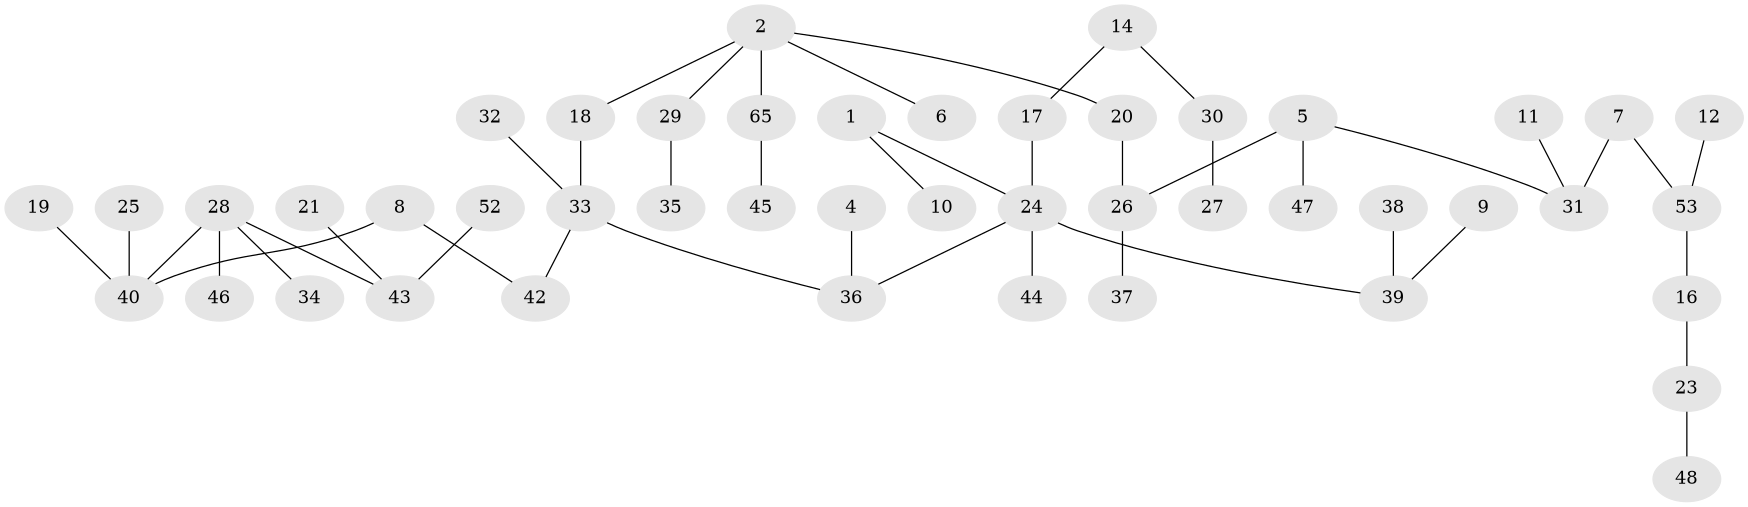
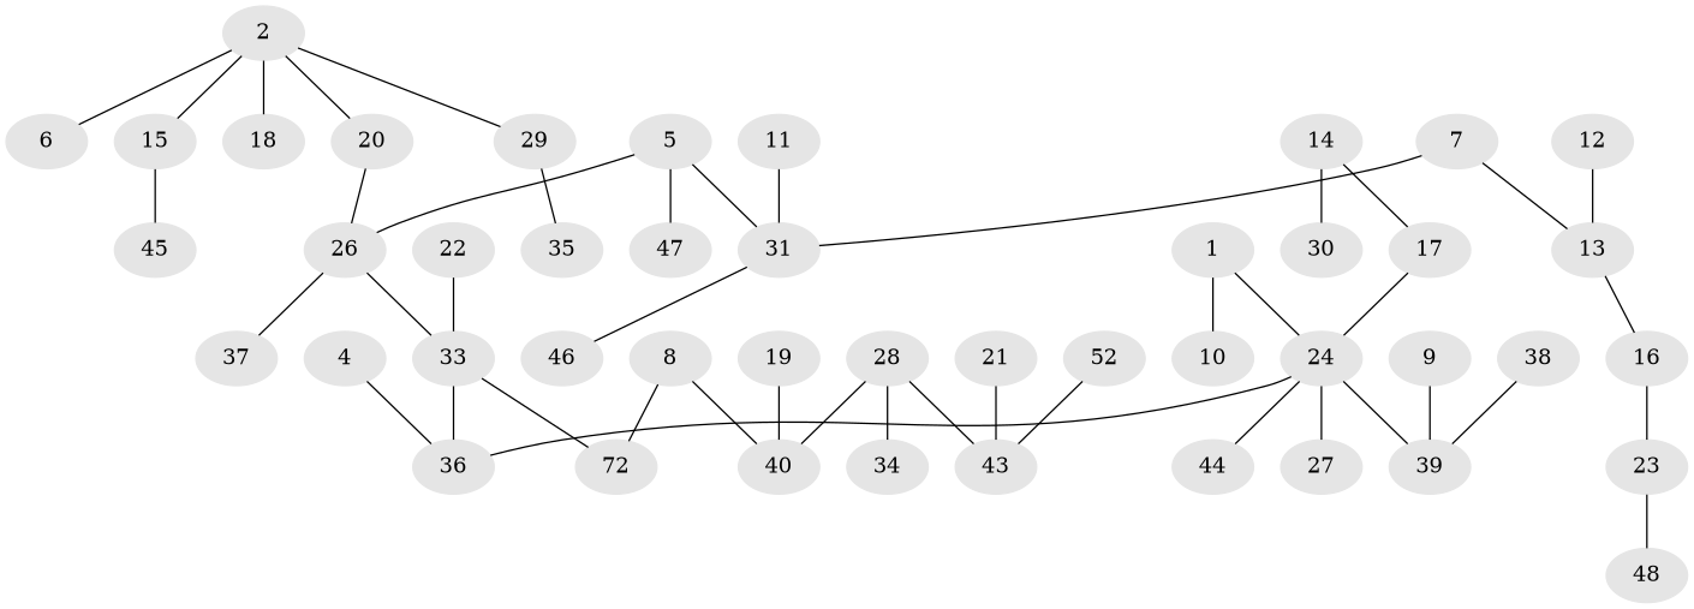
  graph {
    node [color=gray90 style=filled]
    edge [weight=1.0]
    1
    10
    24
    36
    39
    27
    44
    2
    6
-   15 [label=65]
+   15
    18
    20
    29
    45
    26
    35
    4
    5
    47
    31
    7
-   13 [label=53]
+   13
    33
    37
    16
    46
    8
    40
-   42
+   42 [label=72]
    9
    11
    12
    23
    14
    17
    30
    48
    19
    21
    43
    n41 [label=52]
-   25
    28
    34
-   32
+   32 [label=22]
    38
    1 -- 10
    1 -- 24
    24 -- 36
    24 -- 39
-   30 -- 27
+   24 -- 27
    24 -- 44
    2 -- 6
    2 -- 15
    2 -- 18
    2 -- 20
    2 -- 29
    15 -- 45
    20 -- 26
    29 -- 35
-   18 -- 33
+   26 -- 33
    26 -- 37
    4 -- 36
    5 -- 26
    5 -- 47
    5 -- 31
-   28 -- 46
+   31 -- 46
    7 -- 31
    7 -- 13
    13 -- 16
    33 -- 36
    33 -- 42
    16 -- 23
    8 -- 40
    8 -- 42
    9 -- 39
    11 -- 31
    12 -- 13
    23 -- 48
    14 -- 17
    14 -- 30
    17 -- 24
    19 -- 40
    21 -- 43
    n41 -- 43
-   25 -- 40
    28 -- 40
    28 -- 43
    28 -- 34
    32 -- 33
    38 -- 39
  }
